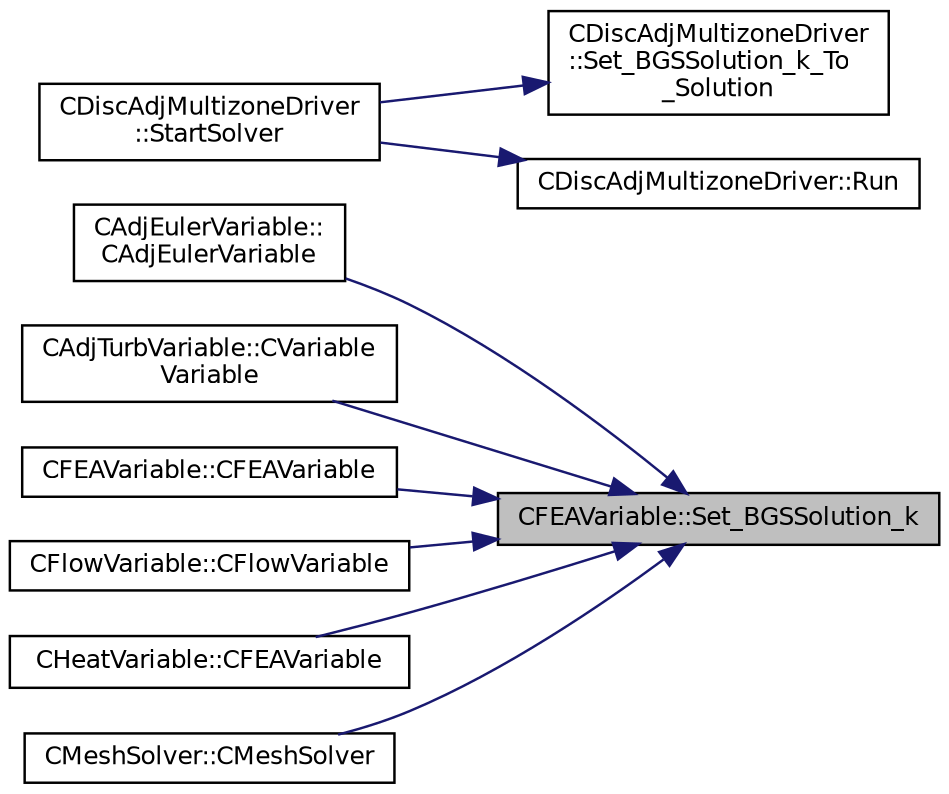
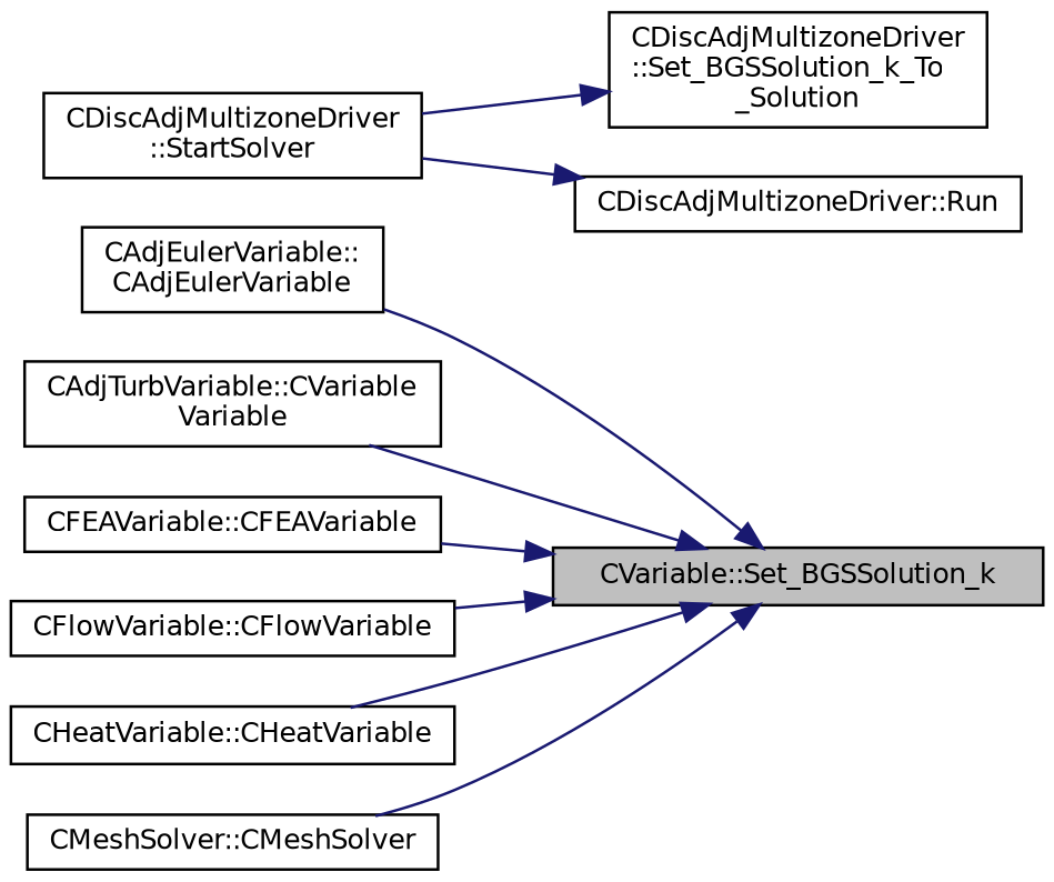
  digraph {
    rankdir=RL
    node [color=black fillcolor=white fontname=Helvetica fontsize=10 shape=record style=filled]
    edge [color=midnightblue dir=back fontname=Helvetica fontsize=10 labelfontname=Helvetica labelfontsize=10 style=solid]
-   n1 [fillcolor=grey75 fontcolor=black height=0.2 label="CFEAVariable::Set_BGSSolution_k" width=0.4]
+   n1 [fillcolor=grey75 fontcolor=black height=0.2 label="CVariable::Set_BGSSolution_k" width=0.4]
    n2 [height=0.2 label="CAdjEulerVariable::\lCAdjEulerVariable" width=0.4]
    n3 [height=0.2 label="CAdjTurbVariable::CVariable\lVariable" width=0.4]
    n4 [height=0.2 label="CFEAVariable::CFEAVariable" width=0.4]
    n5 [height=0.2 label="CFlowVariable::CFlowVariable" width=0.4]
-   n6 [height=0.2 label="CHeatVariable::CFEAVariable" width=0.4]
+   n6 [height=0.2 label="CHeatVariable::CHeatVariable" width=0.4]
    n7 [height=0.2 label="CMeshSolver::CMeshSolver" width=0.4]
    n8 [height=0.2 label="CDiscAdjMultizoneDriver\l::Set_BGSSolution_k_To\l_Solution" width=0.4]
    n9 [height=0.2 label="CDiscAdjMultizoneDriver\l::StartSolver" width=0.4]
    n10 [height=0.2 label="CDiscAdjMultizoneDriver::Run" width=0.4]
    n1 -> n2
    n1 -> n3
    n1 -> n4
    n1 -> n5
    n1 -> n6
    n1 -> n7
    n8 -> n9
    n10 -> n9
  }
